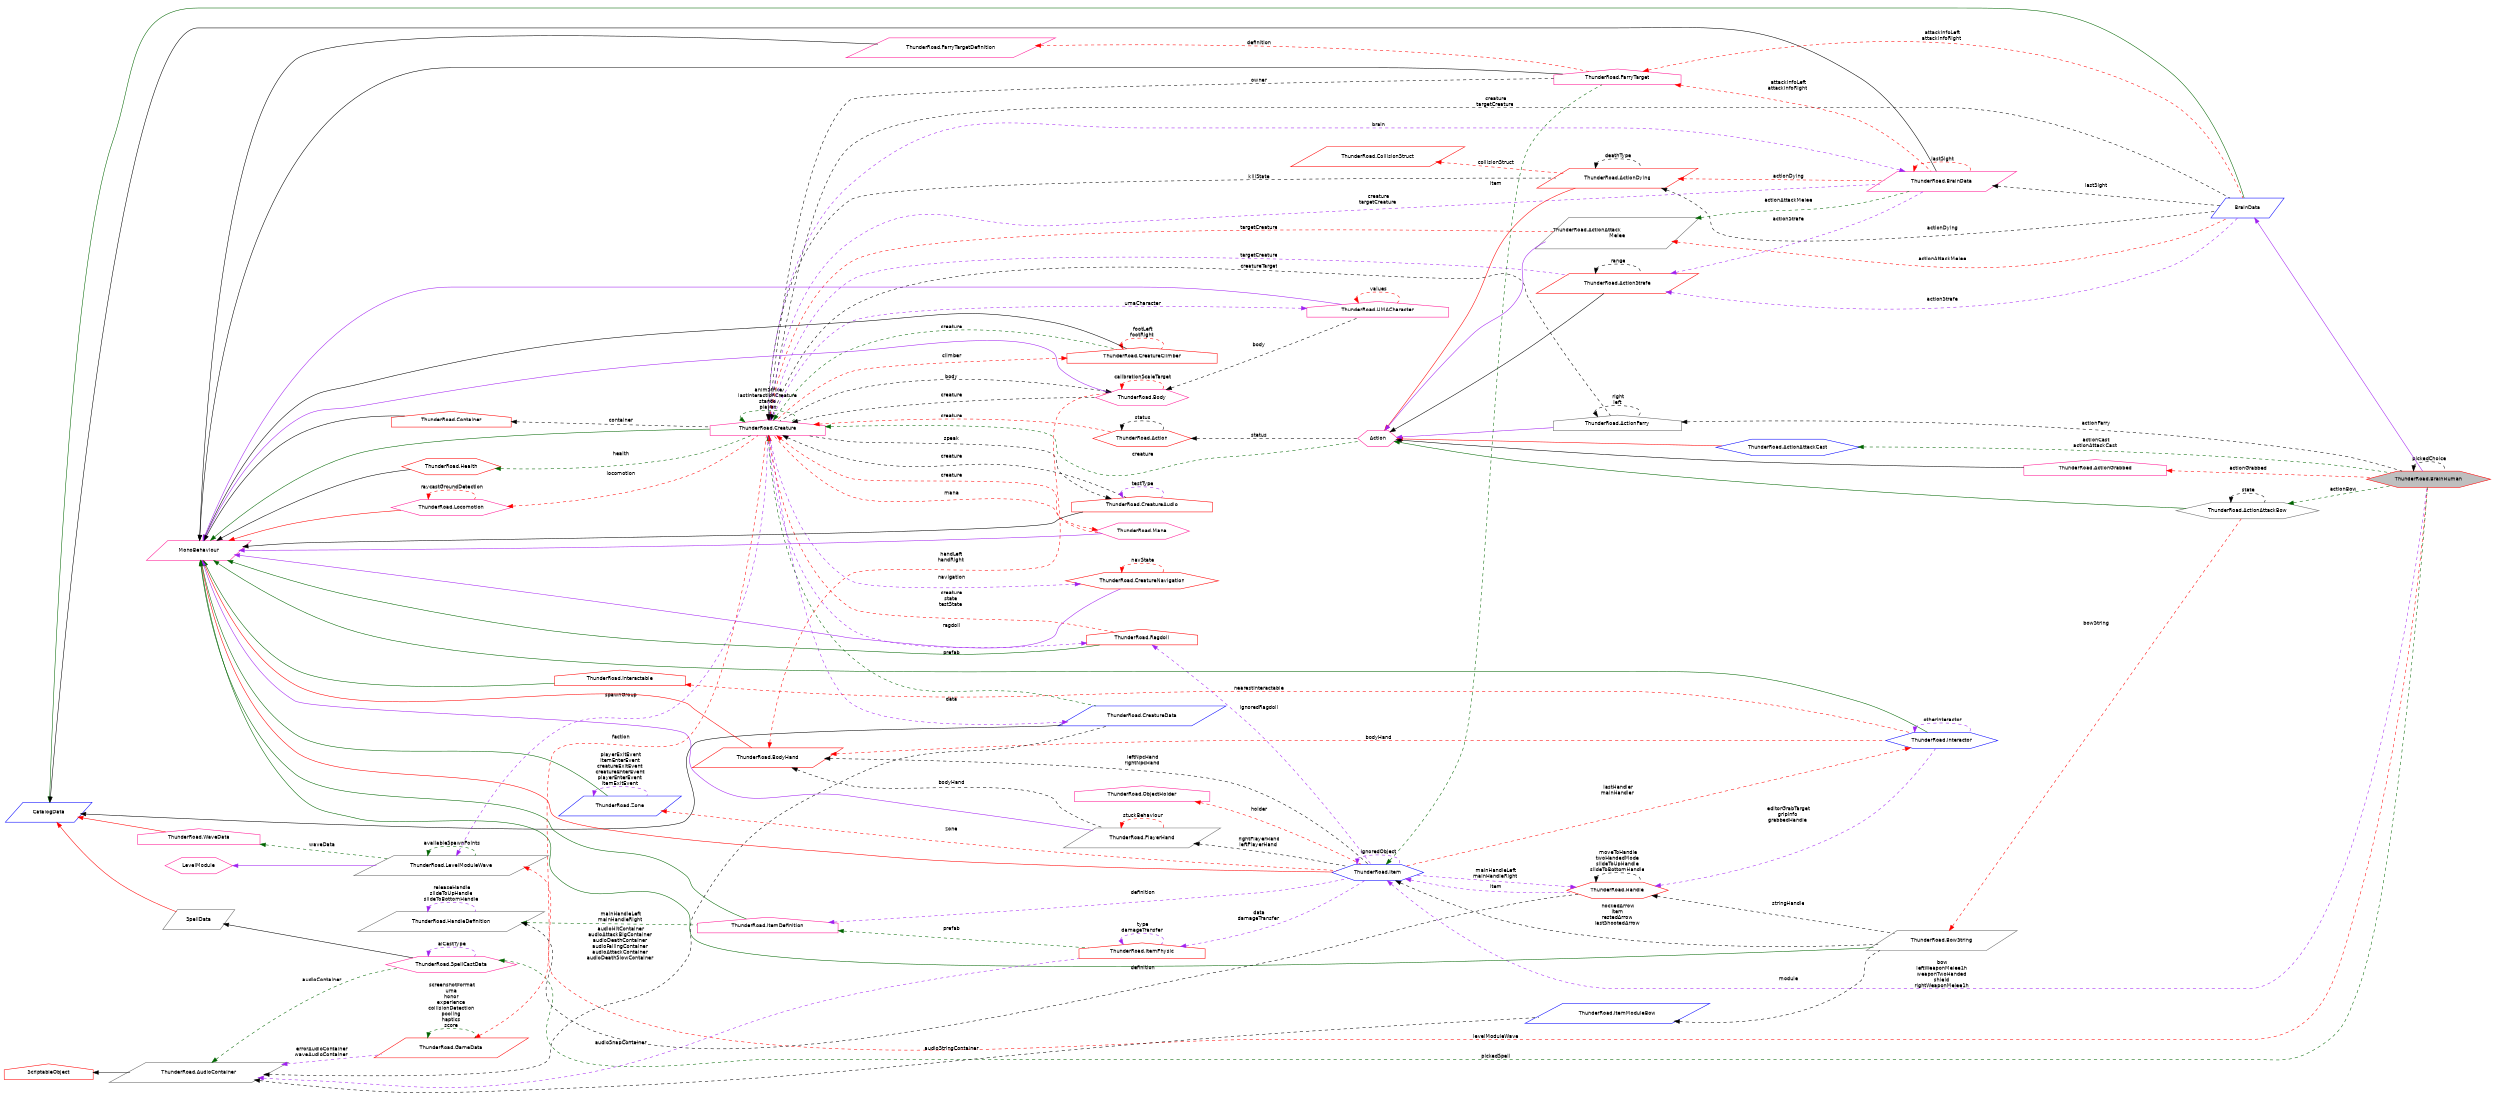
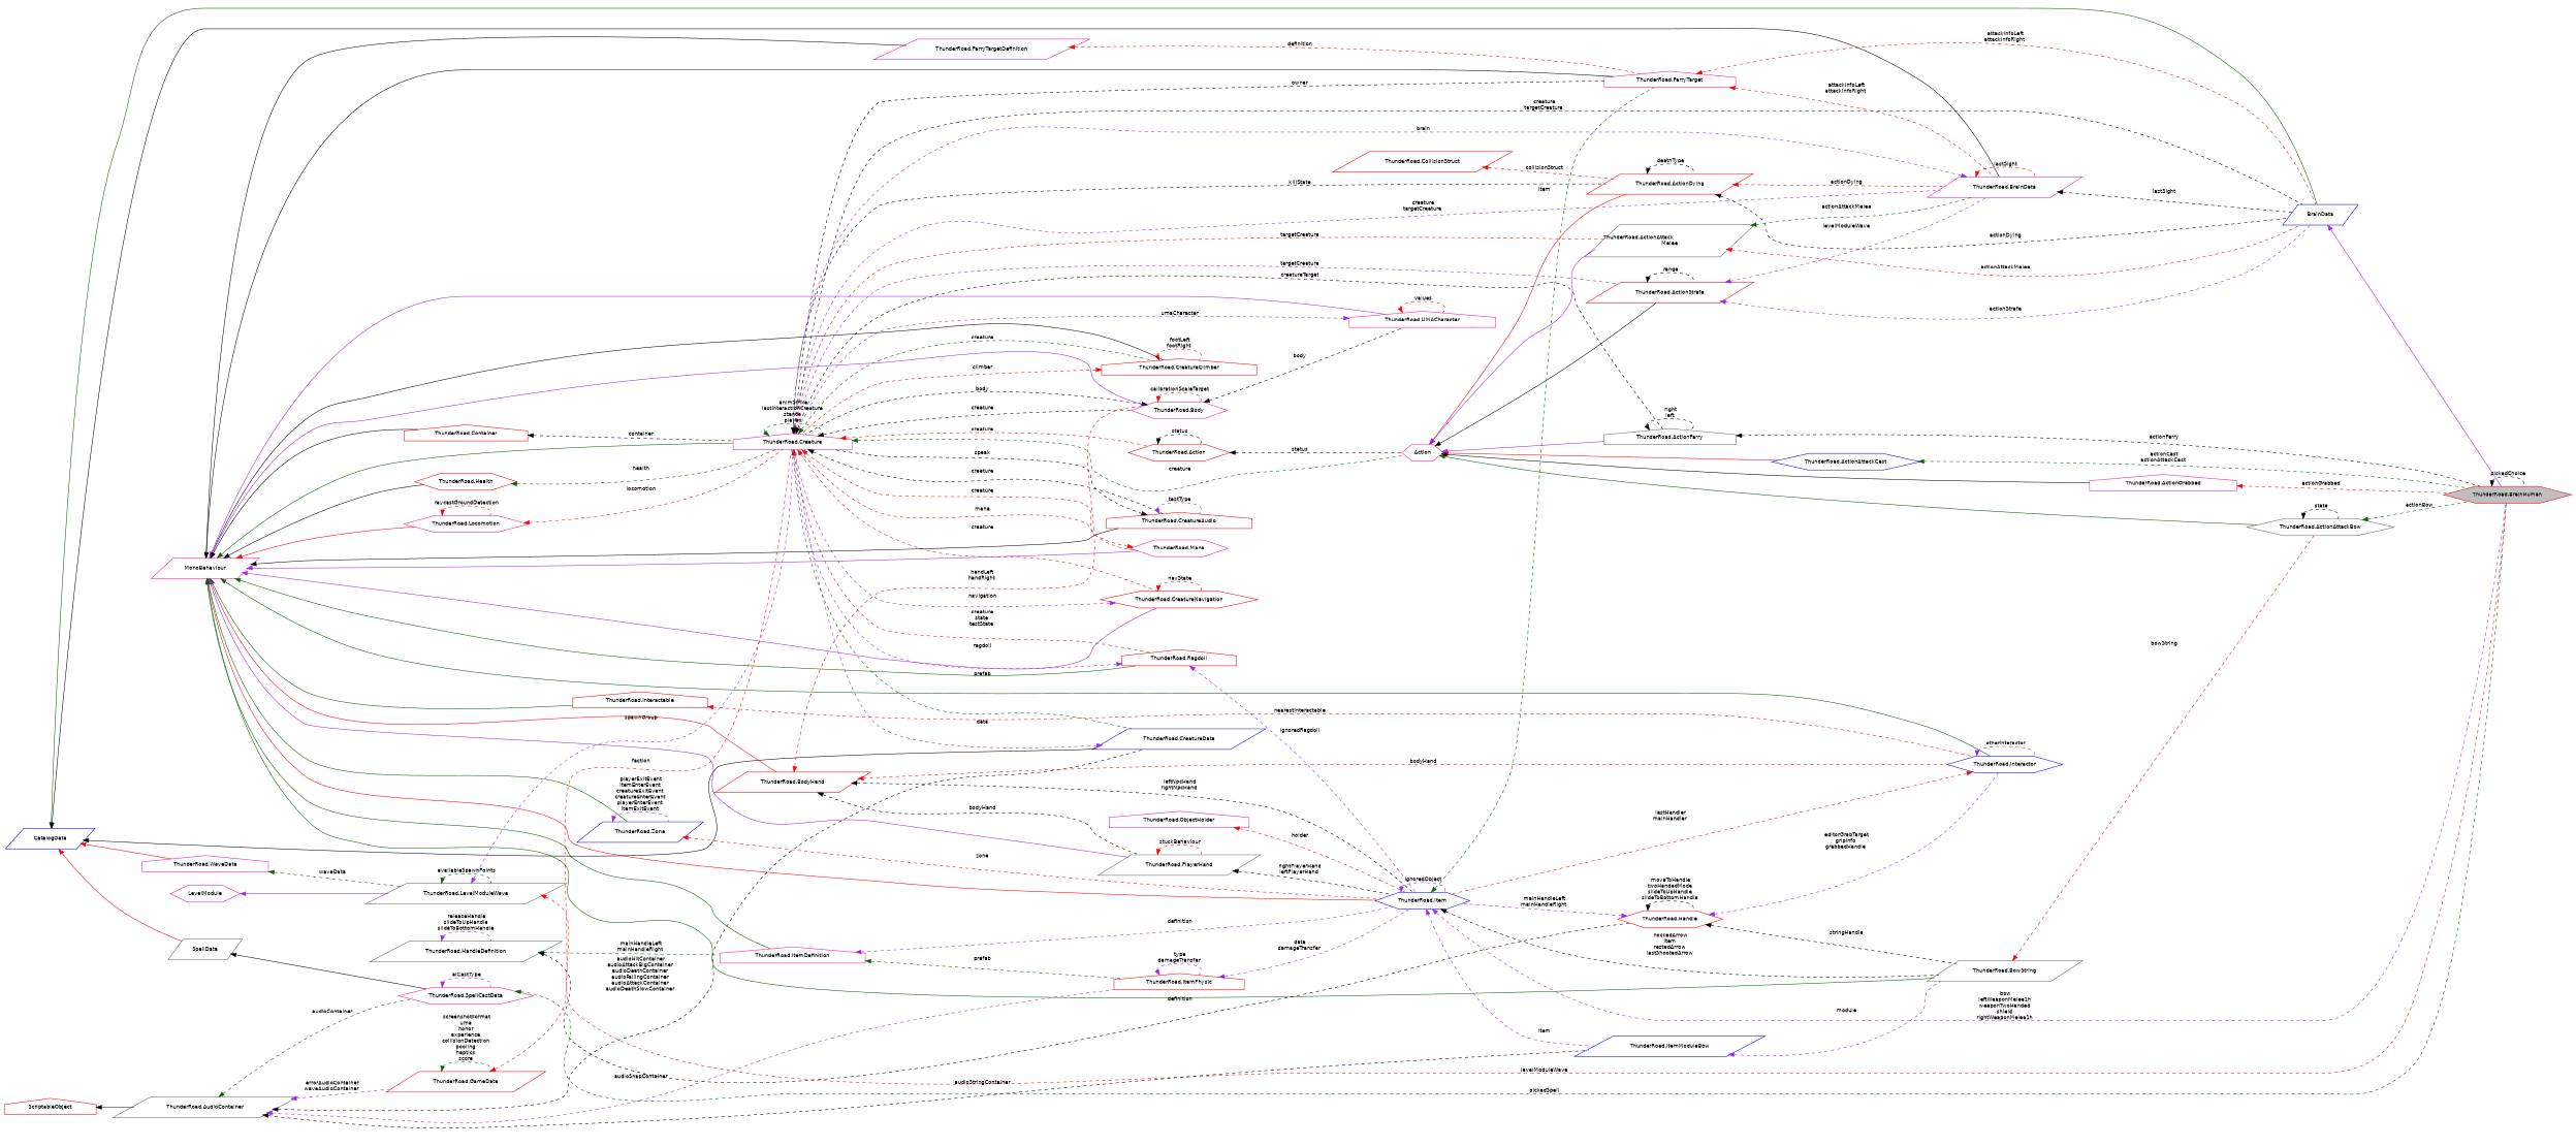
  digraph {
    rankdir=LR
    node [color=red fillcolor=white fontname=Helvetica fontsize=10 shape=parallelogram style=filled]
    edge [color=black dir=back fontname=Helvetica fontsize=10 labelfontname=Helvetica labelfontsize=10 style=dashed]
    n1 [fillcolor=grey75 fontcolor=black height=0.2 label="ThunderRoad.BrainHuman" shape=hexagon width=0.4]
    n2 [color=blue height=0.2 label=BrainData width=0.4]
    n3 [color=blue height=0.2 label=CatalogData width=0.4]
    n4 [color=deeppink height=0.2 label="ThunderRoad.WaveData" shape=house width=0.4]
    n5 [color=blue height=0.2 label="ThunderRoad.CreatureData" width=0.4]
    n6 [color=deeppink height=0.2 label="ThunderRoad.BrainData" width=0.4]
    n7 [color=gray40 height=0.2 label=SpellData width=0.4]
    n8 [color=gray40 height=0.2 label="ThunderRoad.LevelModuleWave" width=0.4]
    n9 [color=deeppink height=0.2 label="ThunderRoad.Creature" shape=house width=0.4]
    n10 [color=deeppink height=0.2 label="ThunderRoad.SpellCastData" shape=hexagon width=0.4]
    n11 [height=0.2 label="ThunderRoad.ActionDying" width=0.4]
    n12 [color=deeppink height=0.2 label=Action shape=hexagon width=0.4]
    n13 [color=gray40 height=0.2 label="ThunderRoad.ActionAttack\lMelee" width=0.4]
    n14 [height=0.2 label="ThunderRoad.ActionStrafe" width=0.4]
    n15 [color=gray40 height=0.2 label="ThunderRoad.ActionAttackBow" shape=hexagon width=0.4]
    n16 [color=blue height=0.2 label="ThunderRoad.ActionAttackCast" shape=hexagon width=0.4]
    n17 [color=deeppink height=0.2 label="ThunderRoad.ActionGrabbed" shape=house width=0.4]
    n18 [color=gray40 height=0.2 label="ThunderRoad.ActionParry" shape=house width=0.4]
    n19 [height=0.2 label="ThunderRoad.CreatureClimber" shape=house width=0.4]
    n20 [height=0.2 label="ThunderRoad.Ragdoll" shape=house width=0.4]
    n21 [color=deeppink height=0.2 label="ThunderRoad.Body" shape=hexagon width=0.4]
    n22 [height=0.2 label="ThunderRoad.CreatureAudio" shape=house width=0.4]
    n23 [color=deeppink height=0.2 label="ThunderRoad.Mana" shape=hexagon width=0.4]
    n24 [color=deeppink height=0.2 label="ThunderRoad.ParryTarget" shape=house width=0.4]
    n25 [height=0.2 label="ThunderRoad.CreatureNavigation" shape=hexagon width=0.4]
    n26 [height=0.2 label="ThunderRoad.Action" shape=hexagon width=0.4]
    n27 [color=blue height=0.2 label="ThunderRoad.Item" shape=hexagon width=0.4]
    n28 [color=deeppink height=0.2 label="ThunderRoad.UMACharacter" shape=house width=0.4]
    n29 [color=deeppink height=0.2 label=MonoBehaviour width=0.4]
    n30 [height=0.2 label="ThunderRoad.Health" shape=hexagon width=0.4]
    n31 [color=deeppink height=0.2 label="ThunderRoad.Locomotion" shape=hexagon width=0.4]
    n32 [height=0.2 label="ThunderRoad.BodyHand" width=0.4]
    n33 [height=0.2 label="ThunderRoad.Container" shape=house width=0.4]
    n34 [color=deeppink height=0.2 label="ThunderRoad.ParryTargetDefinition" width=0.4]
    n35 [color=blue height=0.2 label="ThunderRoad.Interactor" shape=hexagon width=0.4]
    n36 [height=0.2 label="ThunderRoad.Interactable" shape=house width=0.4]
    n37 [color=deeppink height=0.2 label="ThunderRoad.ItemDefinition" shape=house width=0.4]
    n38 [color=blue height=0.2 label="ThunderRoad.Zone" width=0.4]
    n39 [color=gray40 height=0.2 label="ThunderRoad.PlayerHand" width=0.4]
    n40 [color=gray40 height=0.2 label="ThunderRoad.BowString" width=0.4]
    n41 [height=0.2 label="ThunderRoad.Handle" shape=hexagon width=0.4]
    n42 [height=0.2 label="ThunderRoad.ItemPhysic" shape=house width=0.4]
    n43 [height=0.2 label="ThunderRoad.GameData" width=0.4]
    n44 [color=gray40 height=0.2 label="ThunderRoad.AudioContainer" width=0.4]
    n45 [color=blue height=0.2 label="ThunderRoad.ItemModuleBow" width=0.4]
    n46 [height=0.2 label=ScriptableObject shape=house width=0.4]
    n47 [color=deeppink height=0.2 label=LevelModule shape=hexagon width=0.4]
    n48 [color=gray40 height=0.2 label="ThunderRoad.HandleDefinition" width=0.4]
    n49 [color=deeppink height=0.2 label="ThunderRoad.ObjectHolder" shape=house width=0.4]
    n50 [height=0.2 label="ThunderRoad.CollisionStruct" width=0.4]
    n1 -> n1 [label=" pickedChoice"]
    n2 -> n1 [color=purple style=solid]
    n3 -> n2 [color=darkgreen style=solid]
    n3 -> n4 [color=red style=solid]
    n3 -> n5 [style=solid]
    n3 -> n6 [style=solid]
    n3 -> n7 [color=red style=solid]
    n4 -> n8 [color=darkgreen label=" waveData"]
    n5 -> n9 [color=purple label=" data"]
    n6 -> n2 [label=" lastSight"]
    n6 -> n6 [color=red label=" lastSight"]
    n6 -> n9 [color=purple label=" brain"]
    n7 -> n10 [style=solid]
    n8 -> n1 [color=red label=" levelModuleWave"]
    n8 -> n8 [color=darkgreen label=" availableSpawnPoints"]
    n8 -> n9 [color=purple label=" spawnGroup"]
    n9 -> n2 [label=" creature\ntargetCreature"]
    n9 -> n5 [color=darkgreen label=" prefab"]
    n9 -> n6 [color=purple label=" creature\ntargetCreature"]
    n9 -> n9 [color=darkgreen label=" animStrike\nlastInteractionCreature\nstance\nplayer"]
    n9 -> n11 [label=" killState"]
    n9 -> n12 [color=darkgreen label=" creature"]
    n9 -> n13 [color=red label=" targetCreature"]
    n9 -> n14 [color=purple label=" targetCreature"]
    n9 -> n18 [label=" creatureTarget"]
    n9 -> n19 [color=darkgreen label=" creature"]
    n9 -> n20 [color=red label=" creature\nstate\ntestState"]
    n9 -> n21 [label=" creature"]
    n9 -> n22 [label=" creature"]
    n9 -> n23 [color=red label=" creature"]
    n9 -> n24 [label=" owner"]
+   n9 -> n25 [color=red label=" creature"]
    n9 -> n26 [color=red label=" creature"]
    n10 -> n1 [color=darkgreen label=" pickedSpell"]
    n10 -> n10 [color=purple label=" aiCastType"]
    n11 -> n2 [label=" actionDying"]
    n11 -> n6 [color=red label=" actionDying"]
    n11 -> n11 [label=" deathType"]
    n12 -> n11 [color=red style=solid]
    n12 -> n13 [color=purple style=solid]
    n12 -> n14 [style=solid]
    n12 -> n15 [color=darkgreen style=solid]
    n12 -> n16 [color=red style=solid]
    n12 -> n17 [style=solid]
    n12 -> n18 [color=purple style=solid]
    n13 -> n2 [color=red label=" actionAttackMelee"]
    n13 -> n6 [color=darkgreen label=" actionAttackMelee"]
    n14 -> n2 [color=purple label=" actionStrafe"]
-   n14 -> n6 [color=purple label=" actionStrafe"]
+   n14 -> n6 [color=purple label=" levelModuleWave"]
    n14 -> n14 [label=" range"]
    n15 -> n1 [color=darkgreen label=" actionBow"]
    n15 -> n15 [label=" state"]
    n16 -> n1 [color=darkgreen label=" actionCast\nactionAttackCast"]
    n17 -> n1 [color=red label=" actionGrabbed"]
    n18 -> n1 [label=" actionParry"]
    n18 -> n18 [label=" right\nleft"]
    n19 -> n9 [color=red label=" climber"]
    n19 -> n19 [color=red label=" footLeft\nfootRight"]
    n20 -> n9 [color=purple label=" ragdoll"]
    n20 -> n27 [color=purple label=" ignoredRagdoll"]
    n21 -> n9 [label=" body"]
    n21 -> n21 [color=red label=" calibrationScaleTarget"]
    n21 -> n28 [label=" body"]
    n22 -> n9 [label=" speak"]
    n22 -> n22 [color=purple label=" testType"]
    n23 -> n9 [color=red label=" mana"]
    n24 -> n2 [color=red label=" attackInfoLeft\nattackInfoRight"]
    n24 -> n6 [color=red label=" attackInfoLeft\nattackInfoRight"]
    n25 -> n9 [color=purple label=" navigation"]
    n25 -> n25 [color=red label=" navState"]
    n26 -> n12 [label=" status"]
    n26 -> n26 [label=" status"]
    n27 -> n1 [color=purple label=" bow\nleftWeaponMelee1h\nweaponTwoHanded\nshield\nrightWeaponMelee1h"]
    n27 -> n24 [color=darkgreen label=" item"]
    n27 -> n27 [color=purple label=" ignoredObject"]
    n27 -> n40 [label=" nockedArrow\nitem\nrestedArrow\nlastShootedArrow"]
-   n27 -> n41 [color=purple label=" item"]
+   n27 -> n45 [color=purple label=" item"]
    n28 -> n9 [color=purple label=" umaCharacter"]
    n28 -> n28 [color=red label=" values"]
    n29 -> n9 [color=darkgreen style=solid]
    n29 -> n19 [style=solid]
    n29 -> n20 [color=darkgreen style=solid]
    n29 -> n21 [color=purple style=solid]
    n29 -> n22 [style=solid]
    n29 -> n23 [color=purple style=solid]
    n29 -> n24 [style=solid]
    n29 -> n25 [color=purple style=solid]
    n29 -> n27 [color=red style=solid]
    n29 -> n28 [color=purple style=solid]
    n29 -> n30 [style=solid]
    n29 -> n31 [color=red style=solid]
    n29 -> n32 [color=red style=solid]
    n29 -> n33 [style=solid]
    n29 -> n34 [style=solid]
    n29 -> n35 [color=darkgreen style=solid]
    n29 -> n36 [color=darkgreen style=solid]
    n29 -> n37 [color=darkgreen style=solid]
    n29 -> n38 [color=darkgreen style=solid]
    n29 -> n39 [color=purple style=solid]
    n29 -> n40 [color=darkgreen style=solid]
    n30 -> n9 [color=darkgreen label=" health"]
    n31 -> n9 [color=red label=" locomotion"]
    n31 -> n31 [color=red label=" raycastGroundDetection"]
    n32 -> n21 [color=red label=" handLeft\nhandRight"]
    n32 -> n27 [label=" leftNpcHand\nrightNpcHand"]
    n32 -> n35 [color=red label=" bodyHand"]
    n32 -> n39 [label=" bodyHand"]
    n33 -> n9 [label=" container"]
    n34 -> n24 [color=red label=" definition"]
    n35 -> n27 [color=red label=" lastHandler\nmainHandler"]
    n35 -> n35 [color=purple label=" otherInteractor"]
    n36 -> n35 [color=red label=" nearestInteractable"]
    n37 -> n27 [color=purple label=" definition"]
    n37 -> n42 [color=darkgreen label=" prefab"]
    n38 -> n27 [color=red label=" zone"]
    n38 -> n38 [color=purple label=" playerExitEvent\nitemEnterEvent\ncreatureExitEvent\ncreatureEnterEvent\nplayerEnterEvent\nitemExitEvent"]
    n39 -> n27 [label=" rightPlayerHand\nleftPlayerHand"]
    n39 -> n39 [color=red label=" stuckBehaviour"]
    n40 -> n15 [color=red label=" bowString"]
    n41 -> n27 [color=purple label=" mainHandleLeft\nmainHandleRight"]
    n41 -> n35 [color=purple label=" editorGrabTarget\ngripInfo\ngrabbedHandle"]
    n41 -> n40 [label=" stringHandle"]
    n41 -> n41 [label=" moveToHandle\ntwoHandedMode\nslideToUpHandle\nslideToBottomHandle"]
    n42 -> n27 [color=purple label=" data\ndamageTransfer"]
    n42 -> n42 [color=purple label=" type\ndamageTransfer"]
    n43 -> n9 [color=red label=" faction"]
    n43 -> n43 [color=darkgreen label=" screenshotFormat\numa\nhonor\nexperience\ncollisionDetection\npooling\nhaptics\nscore"]
    n44 -> n5 [label=" audioHitContainer\naudioAttackBigContainer\naudioDeathContainer\naudioFallingContainer\naudioAttackContainer\naudioDeathSlowContainer"]
    n44 -> n10 [color=darkgreen label=" audioContainer"]
    n44 -> n42 [color=purple label=" audioSnapContainer"]
    n44 -> n43 [color=purple label=" errorAudioContainer\nwaveAudioContainer"]
    n44 -> n45 [label=" audioStringContainer"]
-   n45 -> n40 [label=" module"]
+   n45 -> n40 [color=purple label=" module"]
    n46 -> n44 [style=solid]
    n47 -> n8 [color=purple style=solid]
    n48 -> n37 [color=darkgreen label=" mainHandleLeft\nmainHandleRight"]
    n48 -> n41 [label=" definition"]
    n48 -> n48 [color=purple label=" releaseHandle\nslideToUpHandle\nslideToBottomHandle"]
    n49 -> n27 [color=red label=" holder"]
    n50 -> n11 [color=red label=" collisionStruct"]
  }
